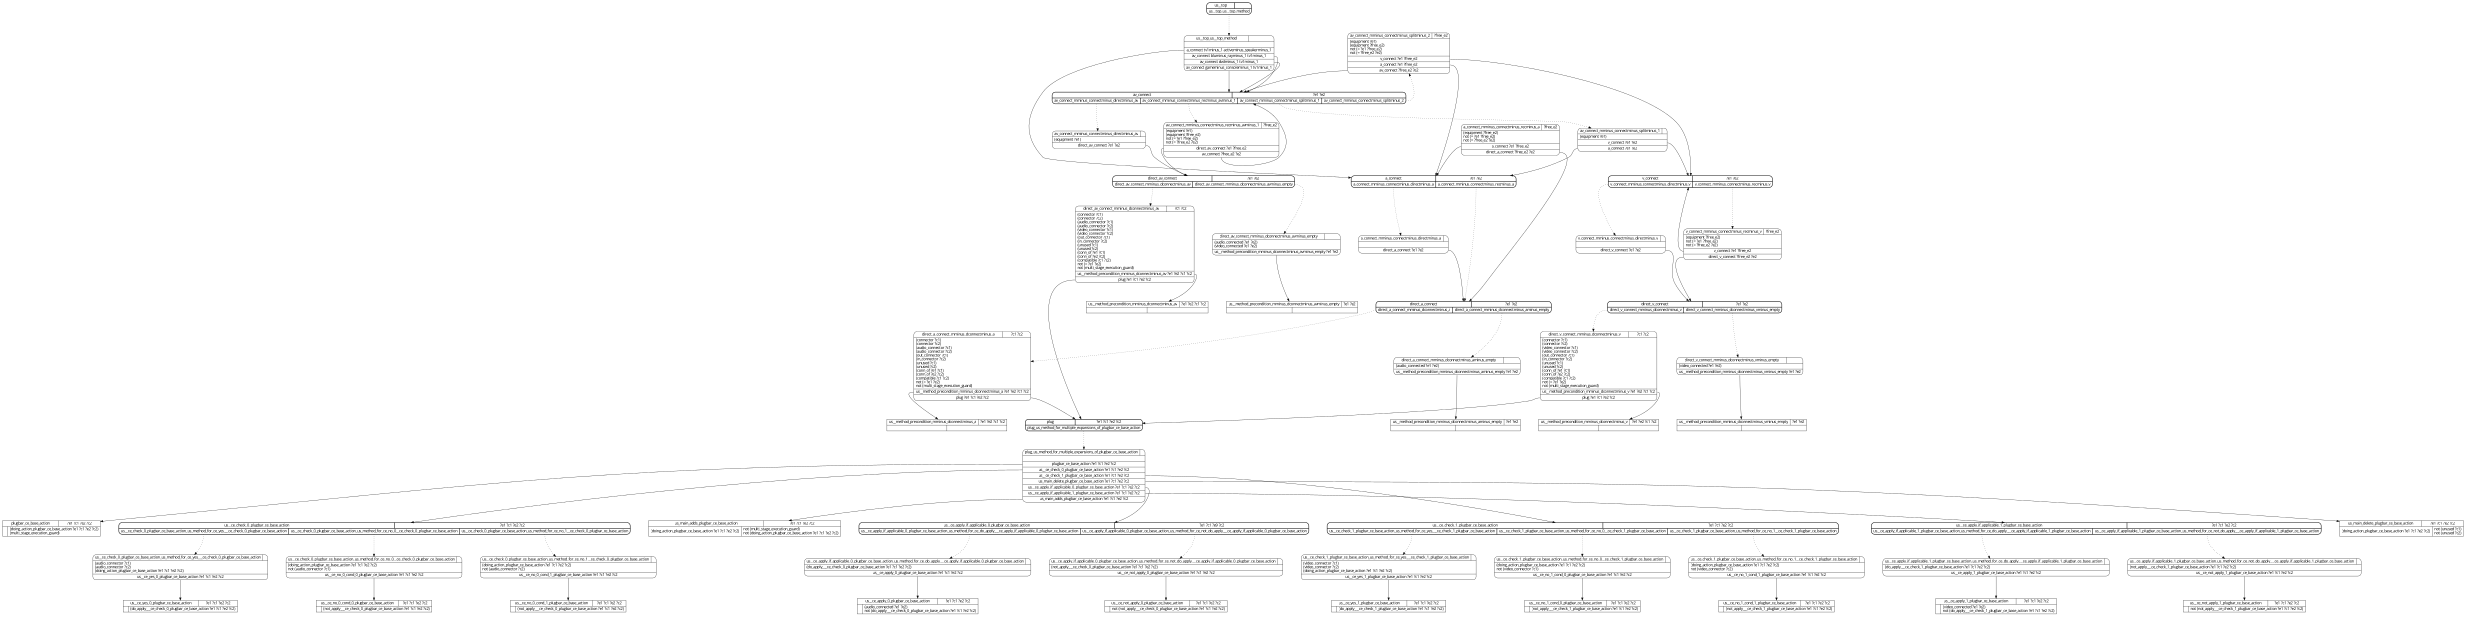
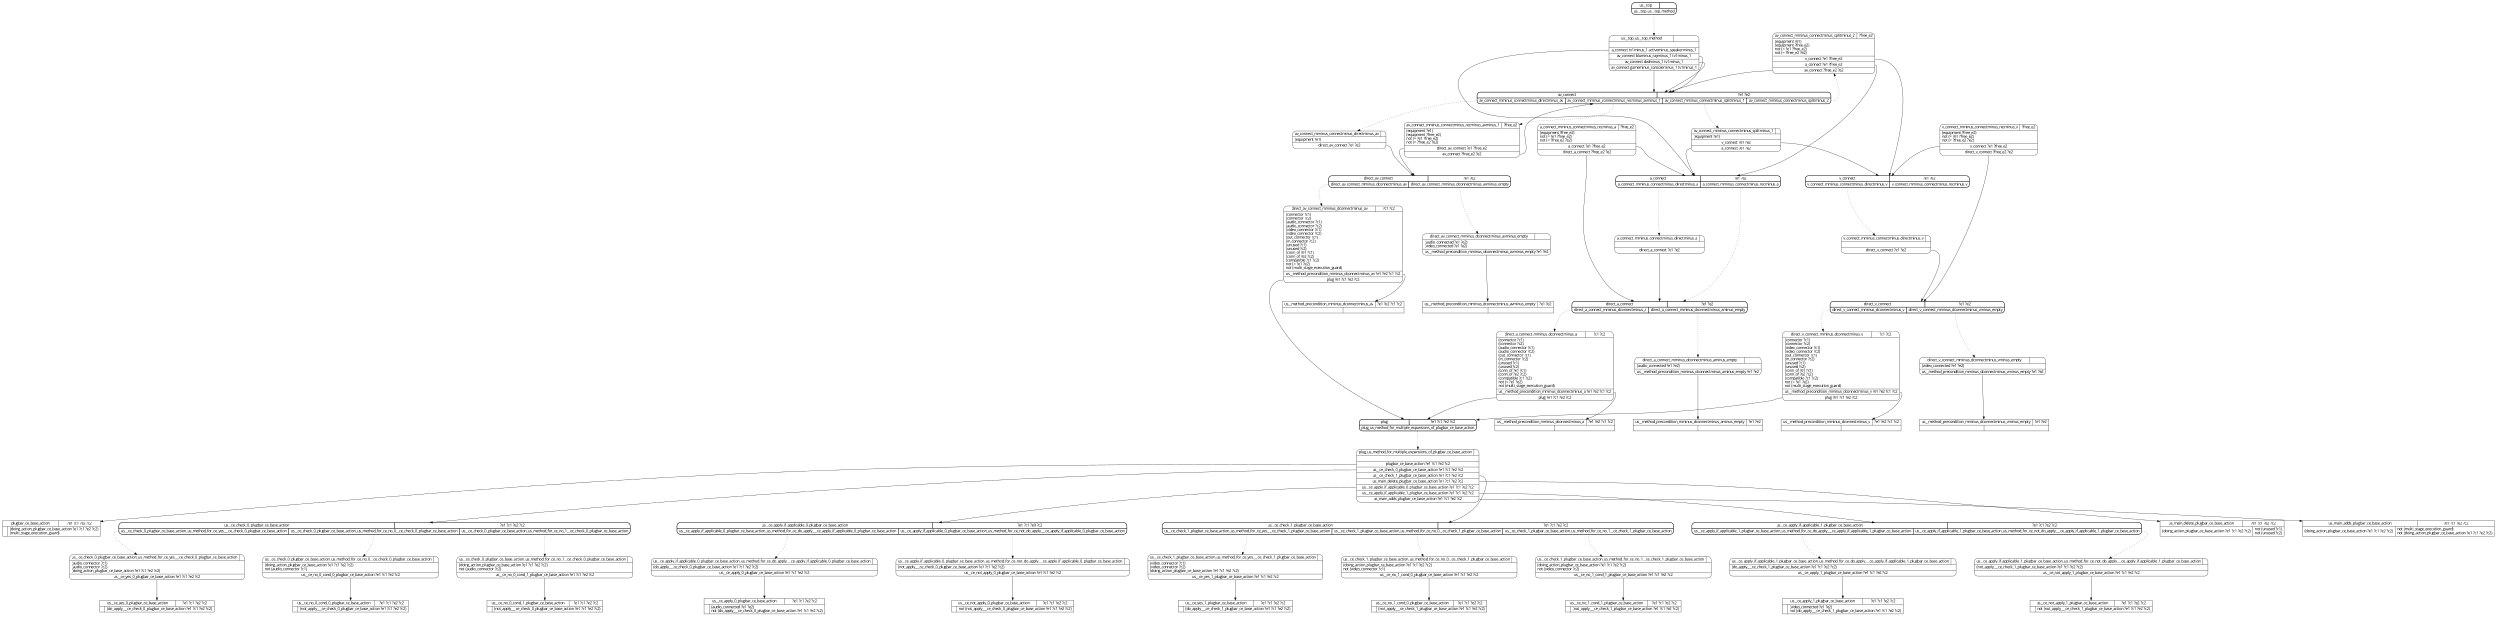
  digraph {
    fontname="Open Sans"
    nodesep=1
    ranksep=1
    node [fontname="Open Sans" shape=Mrecord]
    edge [fontname="Open Sans" tailport=n0]
    n1 [label="{{us__ce_yes_0_plugbar_ce_base_action|?e1 ?c1 ?e2 ?c2}|{|(do_apply___ce_check_0_plugbar_ce_base_action ?e1 ?c1 ?e2 ?c2)\l}}" shape=record]
    n2 [label="{{us__ce_no_0_cond_0_plugbar_ce_base_action|?e1 ?c1 ?e2 ?c2}|{|(not_apply___ce_check_0_plugbar_ce_base_action ?e1 ?c1 ?e2 ?c2)\l}}" shape=record]
    n3 [label="{{us__ce_no_0_cond_1_plugbar_ce_base_action|?e1 ?c1 ?e2 ?c2}|{|(not_apply___ce_check_0_plugbar_ce_base_action ?e1 ?c1 ?e2 ?c2)\l}}" shape=record]
    n4 [label="{{us__ce_apply_0_plugbar_ce_base_action|?e1 ?c1 ?e2 ?c2}|{|(audio_connected ?e1 ?e2)\lnot (do_apply___ce_check_0_plugbar_ce_base_action ?e1 ?c1 ?e2 ?c2)\l}}" shape=record]
    n5 [label="{{us__ce_not_apply_0_plugbar_ce_base_action|?e1 ?c1 ?e2 ?c2}|{|not (not_apply___ce_check_0_plugbar_ce_base_action ?e1 ?c1 ?e2 ?c2)\l}}" shape=record]
    n6 [label="{{us__ce_yes_1_plugbar_ce_base_action|?e1 ?c1 ?e2 ?c2}|{|(do_apply___ce_check_1_plugbar_ce_base_action ?e1 ?c1 ?e2 ?c2)\l}}" shape=record]
    n7 [label="{{us__ce_no_1_cond_0_plugbar_ce_base_action|?e1 ?c1 ?e2 ?c2}|{|(not_apply___ce_check_1_plugbar_ce_base_action ?e1 ?c1 ?e2 ?c2)\l}}" shape=record]
    n8 [label="{{us__ce_no_1_cond_1_plugbar_ce_base_action|?e1 ?c1 ?e2 ?c2}|{|(not_apply___ce_check_1_plugbar_ce_base_action ?e1 ?c1 ?e2 ?c2)\l}}" shape=record]
    n9 [label="{{us__ce_apply_1_plugbar_ce_base_action|?e1 ?c1 ?e2 ?c2}|{|(video_connected ?e1 ?e2)\lnot (do_apply___ce_check_1_plugbar_ce_base_action ?e1 ?c1 ?e2 ?c2)\l}}" shape=record]
    n10 [label="{{us__ce_not_apply_1_plugbar_ce_base_action|?e1 ?c1 ?e2 ?c2}|{|not (not_apply___ce_check_1_plugbar_ce_base_action ?e1 ?c1 ?e2 ?c2)\l}}" shape=record]
    n11 [label="{{us_main_delete_plugbar_ce_base_action|?e1 ?c1 ?e2 ?c2}|{(doing_action_plugbar_ce_base_action ?e1 ?c1 ?e2 ?c2)\l|not (unused ?c1)\lnot (unused ?c2)\l}}" shape=record]
    n12 [label="{{us_main_adds_plugbar_ce_base_action|?e1 ?c1 ?e2 ?c2}|{(doing_action_plugbar_ce_base_action ?e1 ?c1 ?e2 ?c2)\l|not (multi_stage_execution_guard)\lnot (doing_action_plugbar_ce_base_action ?e1 ?c1 ?e2 ?c2)\l}}" shape=record]
    n13 [label="{{plugbar_ce_base_action|?e1 ?c1 ?e2 ?c2}|{|(doing_action_plugbar_ce_base_action ?e1 ?c1 ?e2 ?c2)\l(multi_stage_execution_guard)\l}}" shape=record]
    n14 [label="{{us__method_precondition_mminus_dconnectminus_a|?e1 ?e2 ?c1 ?c2}|{|}}" shape=record]
    n15 [label="{{us__method_precondition_mminus_dconnectminus_aminus_empty|?e1 ?e2}|{|}}" shape=record]
    n16 [label="{{us__method_precondition_mminus_dconnectminus_av|?e1 ?e2 ?c1 ?c2}|{|}}" shape=record]
    n17 [label="{{us__method_precondition_mminus_dconnectminus_avminus_empty|?e1 ?e2}|{|}}" shape=record]
    n18 [label="{{us__method_precondition_mminus_dconnectminus_v|?e1 ?e2 ?c1 ?c2}|{|}}" shape=record]
    n19 [label="{{us__method_precondition_mminus_dconnectminus_vminus_empty|?e1 ?e2}|{|}}" shape=record]
    n20 [label="{{us__ce_check_0_plugbar_ce_base_action|?e1 ?c1 ?e2 ?c2}|{<n0>us__ce_check_0_plugbar_ce_base_action_us_method_for_ce_yes___ce_check_0_plugbar_ce_base_action|<n1>us__ce_check_0_plugbar_ce_base_action_us_method_for_ce_no_0__ce_check_0_plugbar_ce_base_action|<n2>us__ce_check_0_plugbar_ce_base_action_us_method_for_ce_no_1__ce_check_0_plugbar_ce_base_action}}" style=bold]
    n21 [label="{{us__ce_check_0_plugbar_ce_base_action_us_method_for_ce_yes___ce_check_0_plugbar_ce_base_action|}|(audio_connector ?c1)\l(audio_connector ?c2)\l(doing_action_plugbar_ce_base_action ?e1 ?c1 ?e2 ?c2)\l|<n0>us__ce_yes_0_plugbar_ce_base_action ?e1 ?c1 ?e2 ?c2}"]
    n22 [label="{{us__ce_check_0_plugbar_ce_base_action_us_method_for_ce_no_0__ce_check_0_plugbar_ce_base_action|}|(doing_action_plugbar_ce_base_action ?e1 ?c1 ?e2 ?c2)\lnot (audio_connector ?c1)\l|<n0>us__ce_no_0_cond_0_plugbar_ce_base_action ?e1 ?c1 ?e2 ?c2}"]
    n23 [label="{{us__ce_check_0_plugbar_ce_base_action_us_method_for_ce_no_1__ce_check_0_plugbar_ce_base_action|}|(doing_action_plugbar_ce_base_action ?e1 ?c1 ?e2 ?c2)\lnot (audio_connector ?c2)\l|<n0>us__ce_no_0_cond_1_plugbar_ce_base_action ?e1 ?c1 ?e2 ?c2}"]
    n24 [label="{{us__ce_apply_if_applicable_0_plugbar_ce_base_action|?e1 ?c1 ?e9 ?c2}|{<n0>us__ce_apply_if_applicable_0_plugbar_ce_base_action_us_method_for_ce_do_apply___ce_apply_if_applicable_0_plugbar_ce_base_action|<n1>us__ce_apply_if_applicable_0_plugbar_ce_base_action_us_method_for_ce_not_do_apply___ce_apply_if_applicable_0_plugbar_ce_base_action}}" style=bold]
    n25 [label="{{us__ce_apply_if_applicable_0_plugbar_ce_base_action_us_method_for_ce_do_apply___ce_apply_if_applicable_0_plugbar_ce_base_action|}|(do_apply___ce_check_0_plugbar_ce_base_action ?e1 ?c1 ?e2 ?c2)\l|<n0>us__ce_apply_0_plugbar_ce_base_action ?e1 ?c1 ?e2 ?c2}"]
    n26 [label="{{us__ce_apply_if_applicable_0_plugbar_ce_base_action_us_method_for_ce_not_do_apply___ce_apply_if_applicable_0_plugbar_ce_base_action|}|(not_apply___ce_check_0_plugbar_ce_base_action ?e1 ?c1 ?e2 ?c2)\l|<n0>us__ce_not_apply_0_plugbar_ce_base_action ?e1 ?c1 ?e2 ?c2}"]
    n27 [label="{{us__ce_check_1_plugbar_ce_base_action|?e1 ?c1 ?e2 ?c2}|{<n0>us__ce_check_1_plugbar_ce_base_action_us_method_for_ce_yes___ce_check_1_plugbar_ce_base_action|<n1>us__ce_check_1_plugbar_ce_base_action_us_method_for_ce_no_0__ce_check_1_plugbar_ce_base_action|<n2>us__ce_check_1_plugbar_ce_base_action_us_method_for_ce_no_1__ce_check_1_plugbar_ce_base_action}}" style=bold]
    n28 [label="{{us__ce_check_1_plugbar_ce_base_action_us_method_for_ce_yes___ce_check_1_plugbar_ce_base_action|}|(video_connector ?c1)\l(video_connector ?c2)\l(doing_action_plugbar_ce_base_action ?e1 ?c1 ?e2 ?c2)\l|<n0>us__ce_yes_1_plugbar_ce_base_action ?e1 ?c1 ?e2 ?c2}"]
    n29 [label="{{us__ce_check_1_plugbar_ce_base_action_us_method_for_ce_no_0__ce_check_1_plugbar_ce_base_action|}|(doing_action_plugbar_ce_base_action ?e1 ?c1 ?e2 ?c2)\lnot (video_connector ?c1)\l|<n0>us__ce_no_1_cond_0_plugbar_ce_base_action ?e1 ?c1 ?e2 ?c2}"]
    n30 [label="{{us__ce_check_1_plugbar_ce_base_action_us_method_for_ce_no_1__ce_check_1_plugbar_ce_base_action|}|(doing_action_plugbar_ce_base_action ?e1 ?c1 ?e2 ?c2)\lnot (video_connector ?c2)\l|<n0>us__ce_no_1_cond_1_plugbar_ce_base_action ?e1 ?c1 ?e2 ?c2}"]
    n31 [label="{{us__ce_apply_if_applicable_1_plugbar_ce_base_action|?e1 ?c1 ?e2 ?c2}|{<n0>us__ce_apply_if_applicable_1_plugbar_ce_base_action_us_method_for_ce_do_apply___ce_apply_if_applicable_1_plugbar_ce_base_action|<n1>us__ce_apply_if_applicable_1_plugbar_ce_base_action_us_method_for_ce_not_do_apply___ce_apply_if_applicable_1_plugbar_ce_base_action}}" style=bold]
    n32 [label="{{us__ce_apply_if_applicable_1_plugbar_ce_base_action_us_method_for_ce_do_apply___ce_apply_if_applicable_1_plugbar_ce_base_action|}|(do_apply___ce_check_1_plugbar_ce_base_action ?e1 ?c1 ?e2 ?c2)\l|<n0>us__ce_apply_1_plugbar_ce_base_action ?e1 ?c1 ?e2 ?c2}"]
    n33 [label="{{us__ce_apply_if_applicable_1_plugbar_ce_base_action_us_method_for_ce_not_do_apply___ce_apply_if_applicable_1_plugbar_ce_base_action|}|(not_apply___ce_check_1_plugbar_ce_base_action ?e1 ?c1 ?e2 ?c2)\l|<n0>us__ce_not_apply_1_plugbar_ce_base_action ?e1 ?c1 ?e2 ?c2}"]
    n34 [label="{{plug|?e1 ?c1 ?e2 ?c2}|{<n0>plug_us_method_for_multiple_expansions_of_plugbar_ce_base_action}}" style=bold]
    n35 [label="{{plug_us_method_for_multiple_expansions_of_plugbar_ce_base_action|}||<n0>plugbar_ce_base_action ?e1 ?c1 ?e2 ?c2|<n1>us__ce_check_0_plugbar_ce_base_action ?e1 ?c1 ?e2 ?c2|<n2>us__ce_check_1_plugbar_ce_base_action ?e1 ?c1 ?e2 ?c2|<n3>us_main_delete_plugbar_ce_base_action ?e1 ?c1 ?e2 ?c2|<n4>us__ce_apply_if_applicable_0_plugbar_ce_base_action ?e1 ?c1 ?e2 ?c2|<n5>us__ce_apply_if_applicable_1_plugbar_ce_base_action ?e1 ?c1 ?e2 ?c2|<n6>us_main_adds_plugbar_ce_base_action ?e1 ?c1 ?e2 ?c2}"]
    n36 [label="{{a_connect|?e1 ?e2}|{<n0>a_connect_mminus_connectminus_directminus_a|<n1>a_connect_mminus_connectminus_recminus_a}}" style=bold]
    n37 [label="{{a_connect_mminus_connectminus_directminus_a|}||<n0>direct_a_connect ?e1 ?e2}"]
    n38 [label="{{direct_a_connect|?e1 ?e2}|{<n0>direct_a_connect_mminus_dconnectminus_a|<n1>direct_a_connect_mminus_dconnectminus_aminus_empty}}" style=bold]
    n39 [label="{{a_connect_mminus_connectminus_recminus_a|?free_e2}|(equipment ?free_e2)\lnot (= ?e1 ?free_e2)\lnot (= ?free_e2 ?e2)\l|<n0>a_connect ?e1 ?free_e2|<n1>direct_a_connect ?free_e2 ?e2}"]
    n40 [label="{{direct_a_connect_mminus_dconnectminus_a|?c1 ?c2}|(connector ?c1)\l(connector ?c2)\l(audio_connector ?c1)\l(audio_connector ?c2)\l(out_connector ?c1)\l(in_connector ?c2)\l(unused ?c1)\l(unused ?c2)\l(conn_of ?e1 ?c1)\l(conn_of ?e2 ?c2)\l(compatible ?c1 ?c2)\lnot (= ?e1 ?e2)\lnot (multi_stage_execution_guard)\l|<n0>us__method_precondition_mminus_dconnectminus_a ?e1 ?e2 ?c1 ?c2|<n1>plug ?e1 ?c1 ?e2 ?c2}"]
    n41 [label="{{direct_a_connect_mminus_dconnectminus_aminus_empty|}|(audio_connected ?e1 ?e2)\l|<n0>us__method_precondition_mminus_dconnectminus_aminus_empty ?e1 ?e2}"]
    n42 [label="{{v_connect|?e1 ?e2}|{<n0>v_connect_mminus_connectminus_directminus_v|<n1>v_connect_mminus_connectminus_recminus_v}}" style=bold]
    n43 [label="{{v_connect_mminus_connectminus_directminus_v|}||<n0>direct_v_connect ?e1 ?e2}"]
    n44 [label="{{v_connect_mminus_connectminus_recminus_v|?free_e2}|(equipment ?free_e2)\lnot (= ?e1 ?free_e2)\lnot (= ?free_e2 ?e2)\l|<n0>v_connect ?e1 ?free_e2|<n1>direct_v_connect ?free_e2 ?e2}"]
    n45 [label="{{direct_v_connect|?e1 ?e2}|{<n0>direct_v_connect_mminus_dconnectminus_v|<n1>direct_v_connect_mminus_dconnectminus_vminus_empty}}" style=bold]
    n46 [label="{{direct_v_connect_mminus_dconnectminus_v|?c1 ?c2}|(connector ?c1)\l(connector ?c2)\l(video_connector ?c1)\l(video_connector ?c2)\l(out_connector ?c1)\l(in_connector ?c2)\l(unused ?c1)\l(unused ?c2)\l(conn_of ?e1 ?c1)\l(conn_of ?e2 ?c2)\l(compatible ?c1 ?c2)\lnot (= ?e1 ?e2)\lnot (multi_stage_execution_guard)\l|<n0>us__method_precondition_mminus_dconnectminus_v ?e1 ?e2 ?c1 ?c2|<n1>plug ?e1 ?c1 ?e2 ?c2}"]
    n47 [label="{{direct_v_connect_mminus_dconnectminus_vminus_empty|}|(video_connected ?e1 ?e2)\l|<n0>us__method_precondition_mminus_dconnectminus_vminus_empty ?e1 ?e2}"]
    n48 [label="{{av_connect|?e1 ?e2}|{<n0>av_connect_mminus_connectminus_directminus_av|<n1>av_connect_mminus_connectminus_recminus_avminus_1|<n2>av_connect_mminus_connectminus_splitminus_1|<n3>av_connect_mminus_connectminus_splitminus_2}}" style=bold]
    n49 [label="{{av_connect_mminus_connectminus_directminus_av|}|(equipment ?e1)\l|<n0>direct_av_connect ?e1 ?e2}"]
    n50 [label="{{av_connect_mminus_connectminus_recminus_avminus_1|?free_e2}|(equipment ?e1)\l(equipment ?free_e2)\lnot (= ?e1 ?free_e2)\lnot (= ?free_e2 ?e2)\l|<n0>direct_av_connect ?e1 ?free_e2|<n1>av_connect ?free_e2 ?e2}"]
    n51 [label="{{av_connect_mminus_connectminus_splitminus_1|}|(equipment ?e1)\l|<n0>v_connect ?e1 ?e2|<n1>a_connect ?e1 ?e2}"]
    n52 [label="{{av_connect_mminus_connectminus_splitminus_2|?free_e2}|(equipment ?e1)\l(equipment ?free_e2)\lnot (= ?e1 ?free_e2)\lnot (= ?free_e2 ?e2)\l|<n0>v_connect ?e1 ?free_e2|<n1>a_connect ?e1 ?free_e2|<n2>av_connect ?free_e2 ?e2}"]
    n53 [label="{{direct_av_connect|?e1 ?e2}|{<n0>direct_av_connect_mminus_dconnectminus_av|<n1>direct_av_connect_mminus_dconnectminus_avminus_empty}}" style=bold]
    n54 [label="{{direct_av_connect_mminus_dconnectminus_av|?c1 ?c2}|(connector ?c1)\l(connector ?c2)\l(audio_connector ?c1)\l(audio_connector ?c2)\l(video_connector ?c1)\l(video_connector ?c2)\l(out_connector ?c1)\l(in_connector ?c2)\l(unused ?c1)\l(unused ?c2)\l(conn_of ?e1 ?c1)\l(conn_of ?e2 ?c2)\l(compatible ?c1 ?c2)\lnot (= ?e1 ?e2)\lnot (multi_stage_execution_guard)\l|<n0>us__method_precondition_mminus_dconnectminus_av ?e1 ?e2 ?c1 ?c2|<n1>plug ?e1 ?c1 ?e2 ?c2}"]
    n55 [label="{{direct_av_connect_mminus_dconnectminus_avminus_empty|}|(audio_connected ?e1 ?e2)\l(video_connected ?e1 ?e2)\l|<n0>us__method_precondition_mminus_dconnectminus_avminus_empty ?e1 ?e2}"]
    n56 [label="{{us__top|}|{<n0>us__top_us__top_method}}" style=bold]
    n57 [label="{{us__top_us__top_method|}||<n0>a_connect tv1minus_1 activeminus_speakerminus_1|<n1>av_connect bluminus_rayminus_1 tv1minus_1|<n2>av_connect dvdminus_1 tv1minus_1|<n3>av_connect gameminus_consoleminus_1 tv1minus_1}"]
    n20 -> n21 [style=dotted]
    n20 -> n22 [style=dotted tailport=n1]
    n20 -> n23 [style=dotted tailport=n2]
    n21 -> n1
    n22 -> n2
    n23 -> n3
    n24 -> n25 [style=dotted]
    n24 -> n26 [style=dotted tailport=n1]
    n25 -> n4
    n26 -> n5
    n27 -> n28 [style=dotted]
    n27 -> n29 [style=dotted tailport=n1]
    n27 -> n30 [style=dotted tailport=n2]
    n28 -> n6
    n29 -> n7
    n30 -> n8
    n31 -> n32 [style=dotted]
    n31 -> n33 [style=dotted tailport=n1]
    n32 -> n9
    n33 -> n10
    n34 -> n35 [style=dotted]
    n35 -> n11 [tailport=n3]
    n35 -> n12 [tailport=n6]
    n35 -> n13
    n35 -> n20 [tailport=n1]
    n35 -> n24 [tailport=n4]
    n35 -> n27 [tailport=n2]
    n35 -> n31 [tailport=n5]
    n36 -> n37 [style=dotted]
    n36 -> n38 [style=dotted tailport=n1]
    n37 -> n38
    n38 -> n40 [style=dotted]
    n38 -> n41 [style=dotted tailport=n1]
    n39 -> n36
    n39 -> n38 [tailport=n1]
    n40 -> n14
    n40 -> n34 [tailport=n1]
    n41 -> n15
    n42 -> n43 [style=dotted]
-   n42 -> n44 [style=dotted tailport=n1]
    n43 -> n45
    n44 -> n42
    n44 -> n45 [tailport=n1]
    n45 -> n46 [style=dotted]
    n45 -> n47 [style=dotted tailport=n1]
    n46 -> n18
    n46 -> n34 [tailport=n1]
    n47 -> n19
    n48 -> n49 [style=dotted]
    n48 -> n50 [style=dotted tailport=n1]
    n48 -> n51 [style=dotted tailport=n2]
    n48 -> n52 [style=dotted tailport=n3]
    n49 -> n53
    n50 -> n48 [tailport=n1]
    n50 -> n53
    n51 -> n36 [tailport=n1]
    n51 -> n42
    n52 -> n36 [tailport=n1]
    n52 -> n42
    n52 -> n48 [tailport=n2]
    n53 -> n54 [style=dotted]
    n53 -> n55 [style=dotted tailport=n1]
    n54 -> n16
    n54 -> n34 [tailport=n1]
    n55 -> n17
    n56 -> n57 [style=dotted]
    n57 -> n36
    n57 -> n48 [tailport=n1]
    n57 -> n48 [tailport=n2]
    n57 -> n48 [tailport=n3]
  }
